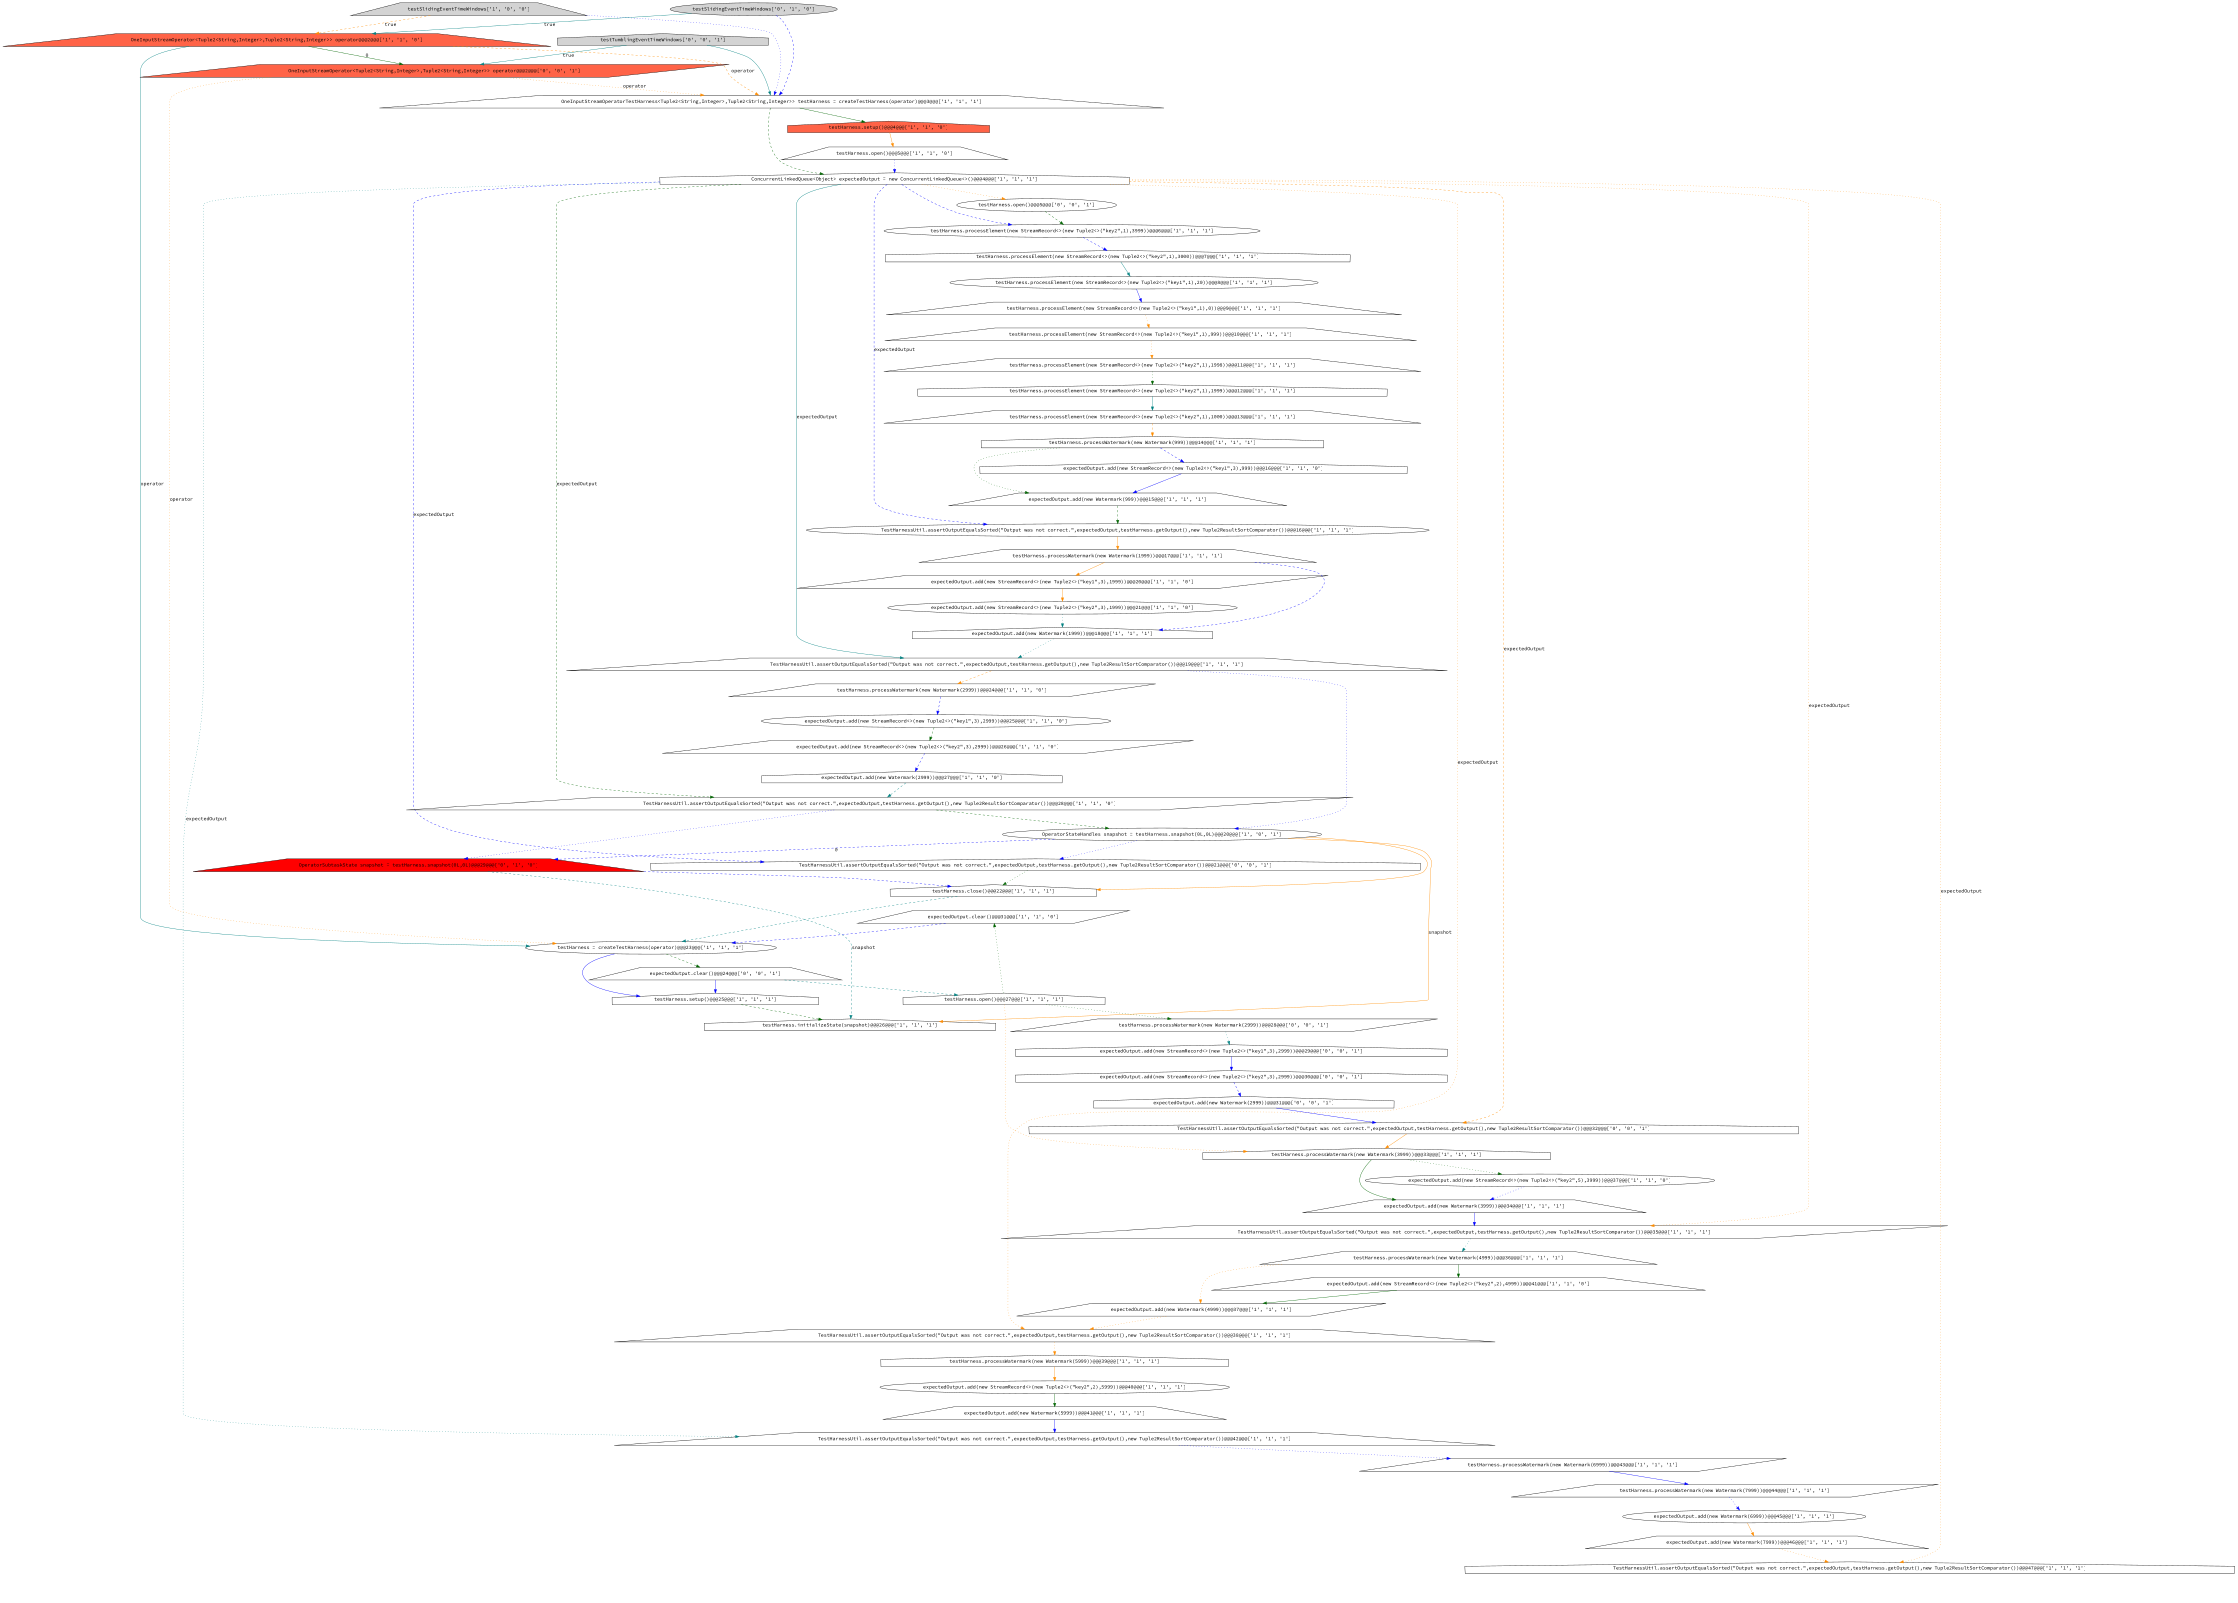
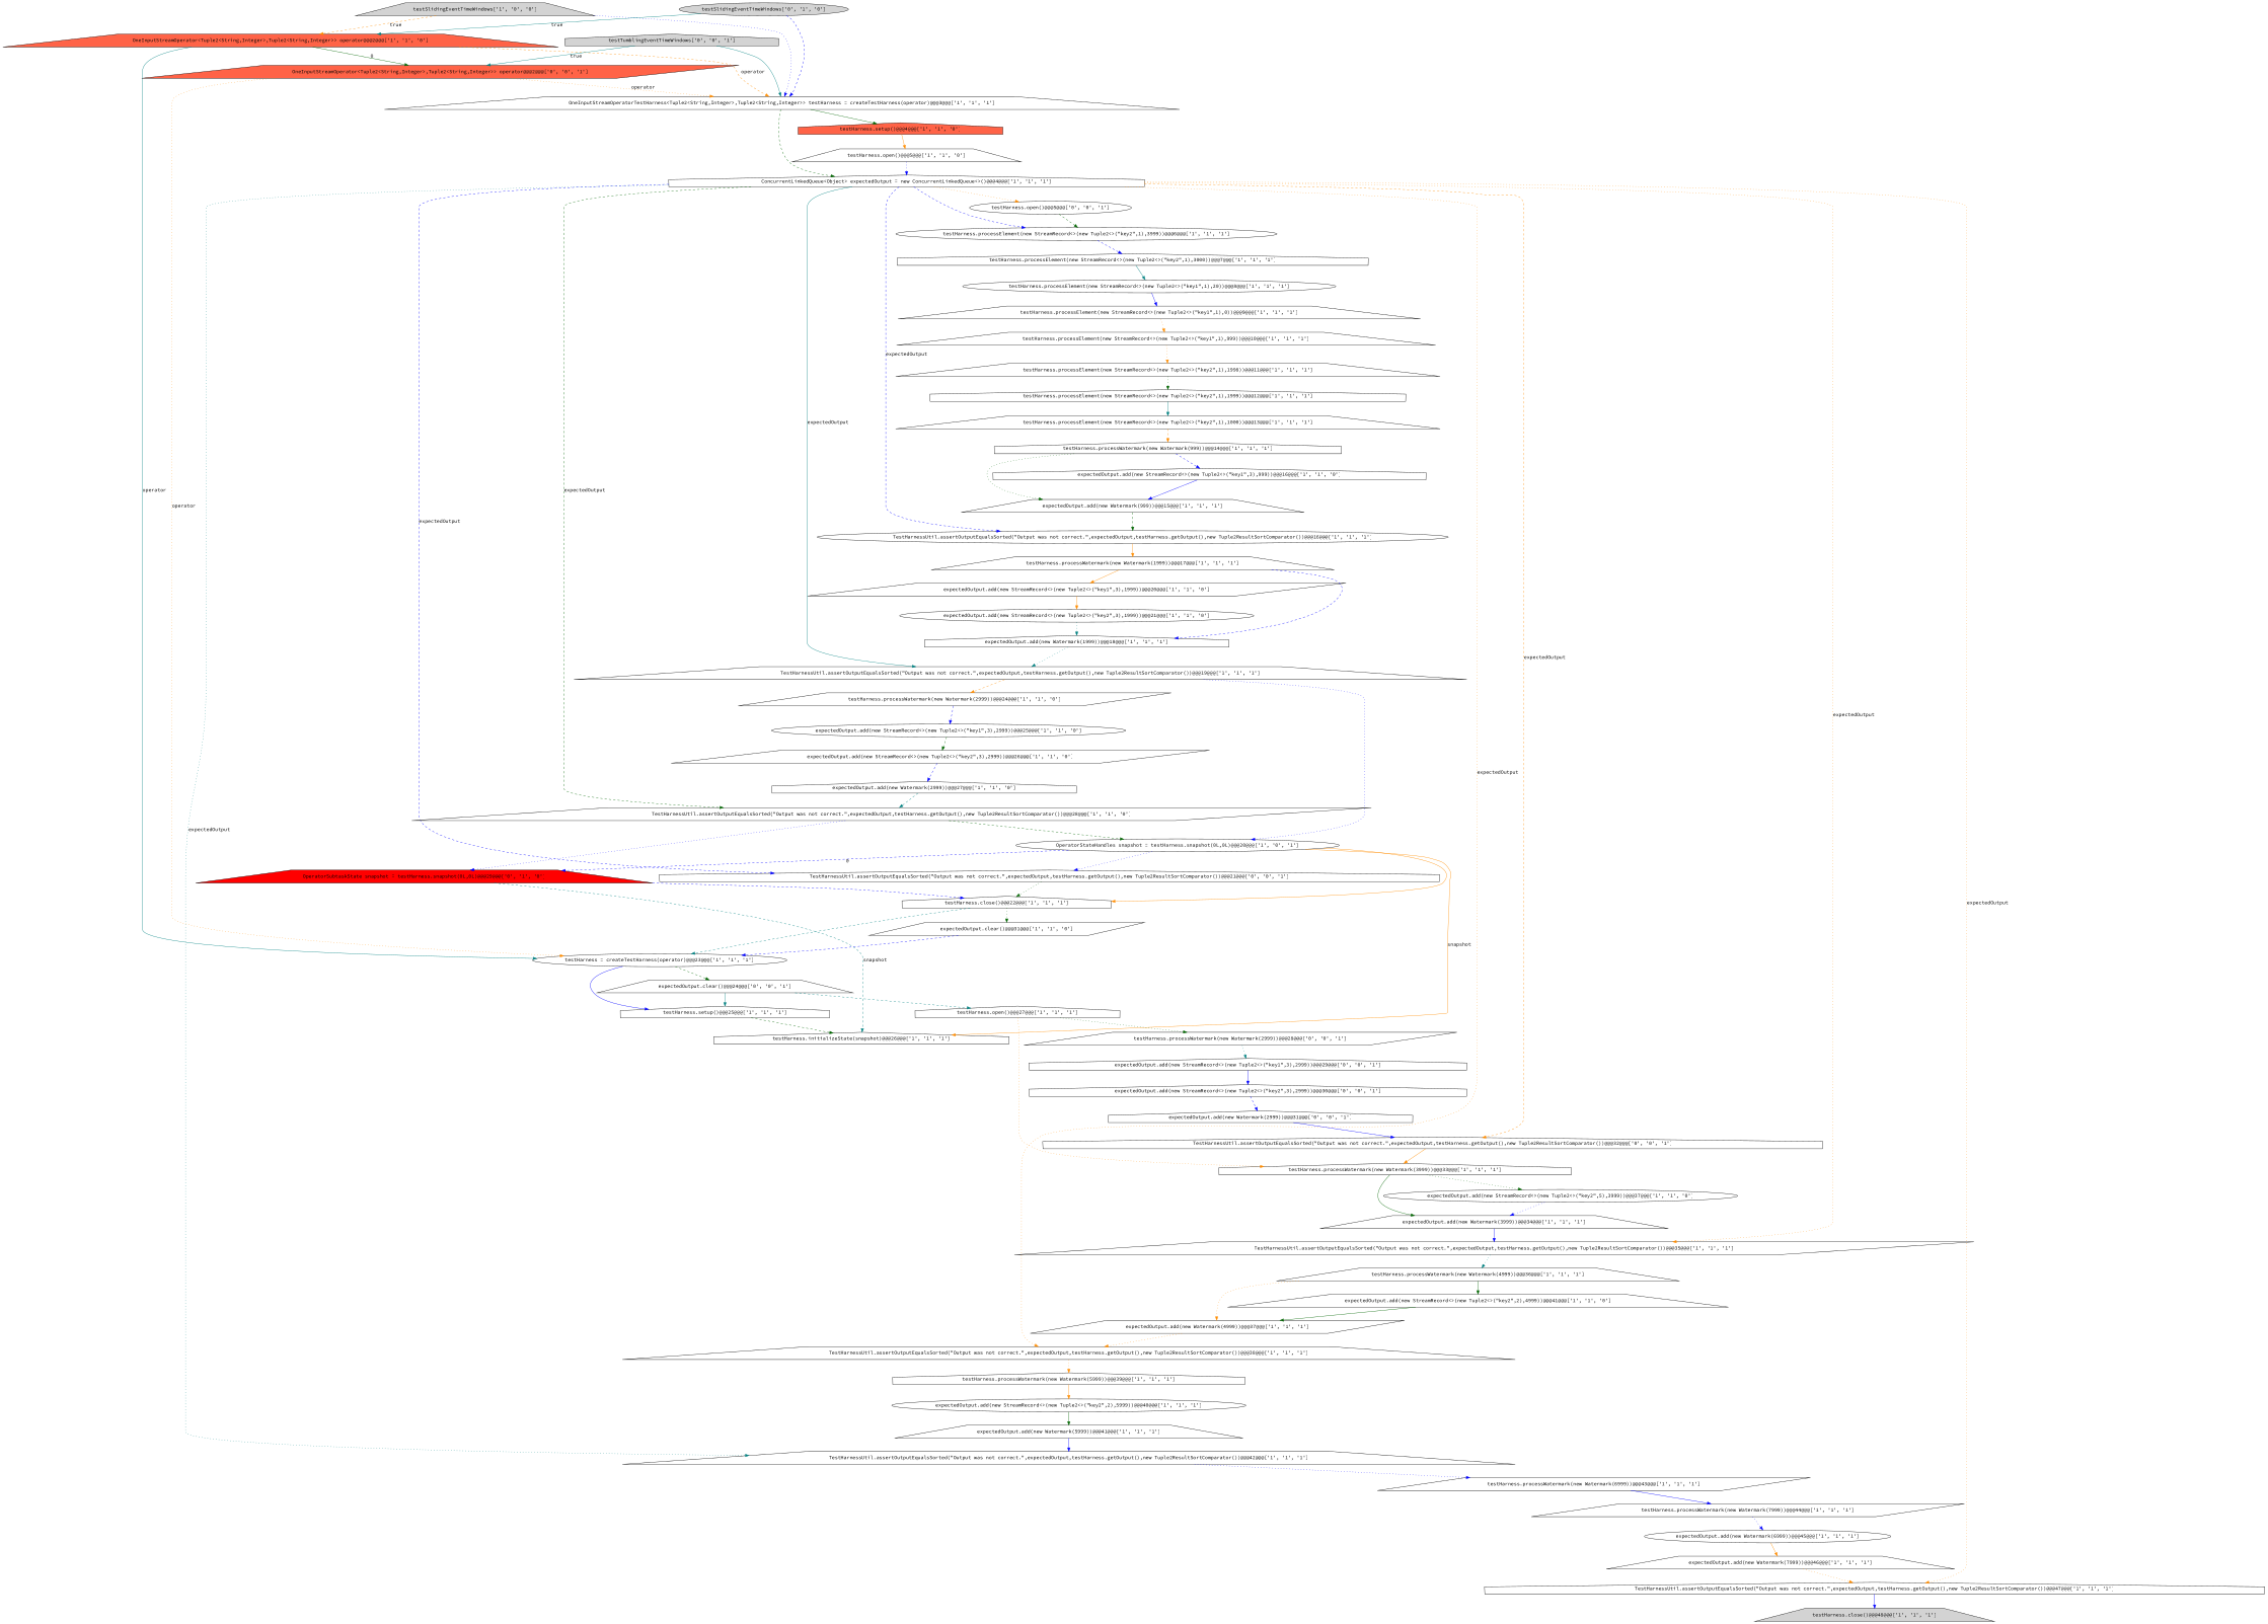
  digraph {
    fontname="Source Code Pro"
    node [fillcolor=white fontname="Source Code Pro" shape=trapezium style=filled]
    edge [color=blue fontname="Source Code Pro" style=dotted]
    n1 [label="TestHarnessUtil.assertOutputEqualsSorted(\"Output was not correct.\",expectedOutput,testHarness.getOutput(),new Tuple2ResultSortComparator())@@@19@@@['1', '1', '1']"]
    n2 [label="OperatorStateHandles snapshot = testHarness.snapshot(0L,0L)@@@20@@@['1', '0', '1']" shape=ellipse]
    n3 [label="testHarness.processWatermark(new Watermark(2999))@@@24@@@['1', '1', '0']" shape=parallelogram]
    n4 [label="testHarness.initializeState(snapshot)@@@26@@@['1', '1', '1']" shape=house]
    n5 [label="TestHarnessUtil.assertOutputEqualsSorted(\"Output was not correct.\",expectedOutput,testHarness.getOutput(),new Tuple2ResultSortComparator())@@@21@@@['0', '0', '1']" shape=house]
    n6 [fillcolor=red label="OperatorSubtaskState snapshot = testHarness.snapshot(0L,0L)@@@29@@@['0', '1', '0']"]
    n7 [label="testHarness.close()@@@22@@@['1', '1', '1']" shape=house]
    n8 [label="expectedOutput.add(new StreamRecord<>(new Tuple2<>(\"key1\",3),2999))@@@25@@@['1', '1', '0']" shape=ellipse]
    n9 [label="expectedOutput.clear()@@@31@@@['1', '1', '0']" shape=parallelogram]
    n10 [label="testHarness = createTestHarness(operator)@@@23@@@['1', '1', '1']" shape=ellipse]
    n11 [label="testHarness.setup()@@@25@@@['1', '1', '1']" shape=house]
    n12 [label="expectedOutput.clear()@@@24@@@['0', '0', '1']"]
    n13 [label="testHarness.processElement(new StreamRecord<>(new Tuple2<>(\"key1\",1),20))@@@8@@@['1', '1', '1']" shape=ellipse]
    n14 [label="testHarness.processElement(new StreamRecord<>(new Tuple2<>(\"key1\",1),0))@@@9@@@['1', '1', '1']"]
    n15 [label="testHarness.processElement(new StreamRecord<>(new Tuple2<>(\"key1\",1),999))@@@10@@@['1', '1', '1']"]
    n16 [label="expectedOutput.add(new Watermark(3999))@@@34@@@['1', '1', '1']"]
    n17 [label="TestHarnessUtil.assertOutputEqualsSorted(\"Output was not correct.\",expectedOutput,testHarness.getOutput(),new Tuple2ResultSortComparator())@@@35@@@['1', '1', '1']" shape=parallelogram]
    n18 [label="testHarness.processWatermark(new Watermark(4999))@@@36@@@['1', '1', '1']"]
    n19 [label="expectedOutput.add(new StreamRecord<>(new Tuple2<>(\"key1\",3),999))@@@16@@@['1', '1', '0']" shape=house]
    n20 [label="expectedOutput.add(new Watermark(999))@@@15@@@['1', '1', '1']"]
    n21 [label="TestHarnessUtil.assertOutputEqualsSorted(\"Output was not correct.\",expectedOutput,testHarness.getOutput(),new Tuple2ResultSortComparator())@@@16@@@['1', '1', '1']" shape=ellipse]
    n22 [label="testHarness.open()@@@27@@@['1', '1', '1']" shape=house]
    n23 [label="testHarness.processWatermark(new Watermark(2999))@@@28@@@['0', '0', '1']" shape=parallelogram]
    n24 [label="testHarness.processWatermark(new Watermark(3999))@@@33@@@['1', '1', '1']" shape=house]
    n25 [label="expectedOutput.add(new StreamRecord<>(new Tuple2<>(\"key1\",3),1999))@@@20@@@['1', '1', '0']" shape=parallelogram]
    n26 [label="expectedOutput.add(new StreamRecord<>(new Tuple2<>(\"key2\",3),1999))@@@21@@@['1', '1', '0']" shape=ellipse]
    n27 [label="expectedOutput.add(new Watermark(1999))@@@18@@@['1', '1', '1']" shape=house]
    n28 [fillcolor=lightgray label="testSlidingEventTimeWindows['1', '0', '0']"]
    n29 [label="OneInputStreamOperatorTestHarness<Tuple2<String,Integer>,Tuple2<String,Integer>> testHarness = createTestHarness(operator)@@@3@@@['1', '1', '1']"]
    n30 [fillcolor=tomato label="OneInputStreamOperator<Tuple2<String,Integer>,Tuple2<String,Integer>> operator@@@2@@@['1', '1', '0']"]
    n31 [label="ConcurrentLinkedQueue<Object> expectedOutput = new ConcurrentLinkedQueue<>()@@@4@@@['1', '1', '1']" shape=house]
    n32 [fillcolor=tomato label="testHarness.setup()@@@4@@@['1', '1', '0']" shape=house]
    n33 [fillcolor=tomato label="OneInputStreamOperator<Tuple2<String,Integer>,Tuple2<String,Integer>> operator@@@2@@@['0', '0', '1']" shape=parallelogram]
    n34 [label="testHarness.processElement(new StreamRecord<>(new Tuple2<>(\"key2\",1),3000))@@@7@@@['1', '1', '1']" shape=house]
    n35 [label="testHarness.processElement(new StreamRecord<>(new Tuple2<>(\"key2\",1),1998))@@@11@@@['1', '1', '1']"]
    n36 [label="testHarness.processElement(new StreamRecord<>(new Tuple2<>(\"key2\",1),1999))@@@12@@@['1', '1', '1']" shape=house]
    n37 [label="expectedOutput.add(new StreamRecord<>(new Tuple2<>(\"key2\",2),4999))@@@41@@@['1', '1', '0']"]
    n38 [label="expectedOutput.add(new Watermark(4999))@@@37@@@['1', '1', '1']" shape=parallelogram]
    n39 [label="TestHarnessUtil.assertOutputEqualsSorted(\"Output was not correct.\",expectedOutput,testHarness.getOutput(),new Tuple2ResultSortComparator())@@@38@@@['1', '1', '1']"]
    n40 [label="testHarness.open()@@@5@@@['0', '0', '1']" shape=ellipse]
    n41 [label="testHarness.processElement(new StreamRecord<>(new Tuple2<>(\"key2\",1),3999))@@@6@@@['1', '1', '1']" shape=ellipse]
    n42 [label="TestHarnessUtil.assertOutputEqualsSorted(\"Output was not correct.\",expectedOutput,testHarness.getOutput(),new Tuple2ResultSortComparator())@@@32@@@['0', '0', '1']" shape=house]
    n43 [label="TestHarnessUtil.assertOutputEqualsSorted(\"Output was not correct.\",expectedOutput,testHarness.getOutput(),new Tuple2ResultSortComparator())@@@47@@@['1', '1', '1']" shape=house]
    n44 [label="TestHarnessUtil.assertOutputEqualsSorted(\"Output was not correct.\",expectedOutput,testHarness.getOutput(),new Tuple2ResultSortComparator())@@@28@@@['1', '1', '0']" shape=parallelogram]
    n45 [label="TestHarnessUtil.assertOutputEqualsSorted(\"Output was not correct.\",expectedOutput,testHarness.getOutput(),new Tuple2ResultSortComparator())@@@42@@@['1', '1', '1']"]
    n46 [label="testHarness.open()@@@5@@@['1', '1', '0']"]
    n47 [label="testHarness.processWatermark(new Watermark(5999))@@@39@@@['1', '1', '1']" shape=house]
    n48 [label="testHarness.processWatermark(new Watermark(1999))@@@17@@@['1', '1', '1']"]
+   n49 [fillcolor=lightgray label="testHarness.close()@@@48@@@['1', '1', '1']"]
    n50 [label="testHarness.processWatermark(new Watermark(6999))@@@43@@@['1', '1', '1']" shape=parallelogram]
    n51 [label="expectedOutput.add(new StreamRecord<>(new Tuple2<>(\"key1\",3),2999))@@@29@@@['0', '0', '1']" shape=house]
    n52 [label="expectedOutput.add(new StreamRecord<>(new Tuple2<>(\"key2\",5),3999))@@@37@@@['1', '1', '0']" shape=ellipse]
    n53 [fillcolor=lightgray label="testTumblingEventTimeWindows['0', '0', '1']" shape=house]
    n54 [label="testHarness.processElement(new StreamRecord<>(new Tuple2<>(\"key2\",1),1000))@@@13@@@['1', '1', '1']"]
    n55 [label="testHarness.processWatermark(new Watermark(999))@@@14@@@['1', '1', '1']" shape=house]
    n56 [label="expectedOutput.add(new StreamRecord<>(new Tuple2<>(\"key2\",3),2999))@@@30@@@['0', '0', '1']" shape=house]
    n57 [label="expectedOutput.add(new Watermark(2999))@@@31@@@['0', '0', '1']" shape=house]
    n58 [label="expectedOutput.add(new StreamRecord<>(new Tuple2<>(\"key2\",2),5999))@@@40@@@['1', '1', '1']" shape=ellipse]
    n59 [label="expectedOutput.add(new StreamRecord<>(new Tuple2<>(\"key2\",3),2999))@@@26@@@['1', '1', '0']" shape=parallelogram]
    n60 [label="expectedOutput.add(new Watermark(2999))@@@27@@@['1', '1', '0']" shape=house]
    n61 [label="expectedOutput.add(new Watermark(6999))@@@45@@@['1', '1', '1']" shape=ellipse]
    n62 [label="expectedOutput.add(new Watermark(7999))@@@46@@@['1', '1', '1']"]
    n63 [label="testHarness.processWatermark(new Watermark(7999))@@@44@@@['1', '1', '1']" shape=parallelogram]
    n64 [label="expectedOutput.add(new Watermark(5999))@@@41@@@['1', '1', '1']"]
    n65 [fillcolor=lightgray label="testSlidingEventTimeWindows['0', '1', '0']" shape=ellipse]
    n1 -> n2
    n1 -> n3 [color=darkorange style=dashed]
    n2 -> n4 [color=darkorange label=snapshot style=solid]
    n2 -> n5
    n2 -> n6 [label=0 style=dashed]
    n2 -> n7 [color=darkorange style=solid]
    n3 -> n8 [style=dashed]
    n5 -> n7 [color=darkgreen]
    n6 -> n4 [color=teal label=snapshot style=dashed]
    n6 -> n7 [style=dashed]
-   n22 -> n9 [color=darkgreen]
+   n7 -> n9 [color=darkgreen]
    n7 -> n10 [color=teal style=dashed]
    n8 -> n59 [color=darkgreen style=dashed]
    n9 -> n10 [style=dashed]
    n10 -> n11 [style=solid]
    n10 -> n12 [color=darkgreen style=dashed]
    n11 -> n4 [color=darkgreen style=dashed]
-   n12 -> n11 [style=solid]
+   n12 -> n11 [color=teal style=solid]
    n12 -> n22 [color=teal style=dashed]
    n13 -> n14 [style=solid]
    n14 -> n15 [color=darkorange]
    n15 -> n35 [color=darkorange]
    n16 -> n17 [style=solid]
    n17 -> n18 [color=teal]
    n18 -> n37 [color=darkgreen style=solid]
    n18 -> n38 [color=darkorange]
    n19 -> n20 [style=solid]
    n20 -> n21 [color=darkgreen style=dashed]
    n21 -> n48 [color=darkorange style=solid]
    n22 -> n23 [color=darkgreen]
    n22 -> n24 [color=darkorange]
    n23 -> n51 [color=teal]
    n24 -> n16 [color=darkgreen style=solid]
    n24 -> n52 [color=darkgreen]
    n25 -> n26 [color=darkorange style=solid]
    n26 -> n27 [color=teal]
    n27 -> n1 [color=teal]
    n28 -> n29
    n28 -> n30 [color=darkorange label=true style=dashed]
    n29 -> n31 [color=darkgreen style=dashed]
    n29 -> n32 [color=darkgreen style=solid]
    n30 -> n10 [color=teal label=operator style=solid]
    n30 -> n29 [color=darkorange label=operator style=dashed]
    n30 -> n33 [color=darkgreen label=0 style=solid]
    n31 -> n1 [color=teal label=expectedOutput style=solid]
    n31 -> n5 [label=expectedOutput style=dashed]
    n31 -> n17 [color=darkorange label=expectedOutput]
    n31 -> n21 [label=expectedOutput style=dashed]
    n31 -> n39 [color=darkorange label=expectedOutput]
    n31 -> n40 [color=darkorange]
    n31 -> n41 [style=dashed]
    n31 -> n42 [color=darkorange label=expectedOutput style=dashed]
    n31 -> n43 [color=darkorange label=expectedOutput]
    n31 -> n44 [color=darkgreen label=expectedOutput style=dashed]
    n31 -> n45 [color=teal label=expectedOutput]
    n32 -> n46 [color=darkorange style=solid]
    n33 -> n10 [color=darkorange label=operator]
    n33 -> n29 [color=darkorange label=operator]
    n34 -> n13 [color=teal style=solid]
    n35 -> n36 [color=darkgreen]
    n36 -> n54 [color=teal style=solid]
    n37 -> n38 [color=darkgreen style=solid]
    n38 -> n39 [color=darkorange]
    n39 -> n47 [color=darkorange]
    n40 -> n41 [color=darkgreen style=dashed]
    n41 -> n34 [style=dashed]
    n42 -> n24 [color=darkorange style=solid]
+   n43 -> n49 [style=solid]
    n44 -> n2 [color=darkgreen style=dashed]
    n44 -> n6
    n45 -> n50
    n46 -> n31
    n47 -> n58 [color=darkorange style=solid]
    n48 -> n25 [color=darkorange style=solid]
    n48 -> n27 [style=dashed]
    n50 -> n63 [style=solid]
    n51 -> n56 [style=solid]
    n52 -> n16
    n53 -> n29 [color=teal style=solid]
    n53 -> n33 [color=teal label=true style=solid]
    n54 -> n55 [color=darkorange style=dashed]
    n55 -> n19 [style=dashed]
    n55 -> n20 [color=darkgreen]
    n56 -> n57 [style=dashed]
    n57 -> n42 [style=solid]
    n58 -> n64 [color=darkgreen style=solid]
    n59 -> n60 [style=dashed]
    n60 -> n44 [color=teal style=dashed]
    n61 -> n62 [color=darkorange style=solid]
    n62 -> n43 [color=darkorange]
    n63 -> n61
    n64 -> n45 [style=solid]
    n65 -> n29 [style=dashed]
    n65 -> n30 [color=teal label=true style=solid]
  }
